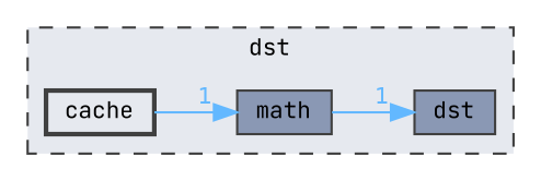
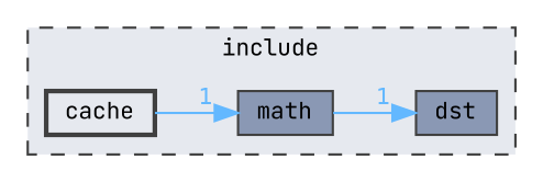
  digraph {
    compound=true
    fontname="JetBrains Mono"
    rankdir=LR
    node [color=grey25 fillcolor="#8a98b4" fontname="JetBrains Mono" fontsize=10 shape=box style=filled]
    edge [color=steelblue1 fontcolor=steelblue1 fontname="JetBrains Mono" fontsize=10 headlabel=1 labeldistance=1.5 labelfontname=Helvetica labelfontsize=10]
    n1 [height=0.2 label=dst width=0.4]
    n2 [height=0.2 label=math width=0.4]
    n3 [fillcolor="#e6e9ef" height=0.2 label=cache style="filled,bold" width=0.4]
    subgraph cluster_1 {
      bgcolor="#e6e9ef"
      fontsize=10
-     label=dst
+     label=include
      pencolor=grey25
      style="filled,dashed"
      n1
      n2
      n3
    }
    n2 -> n1
    n3 -> n2
  }
